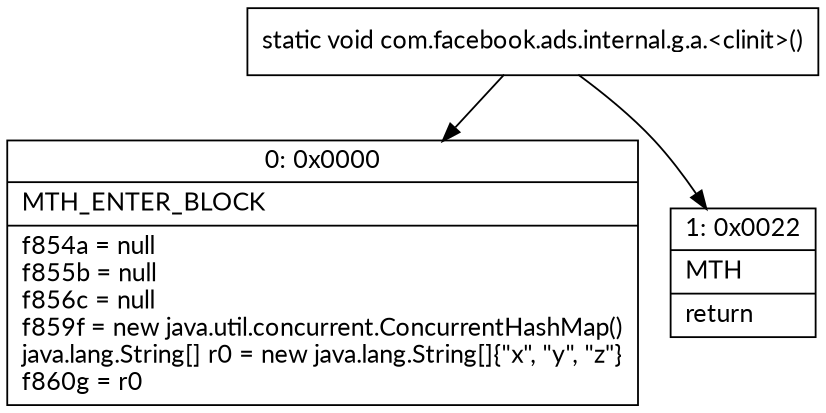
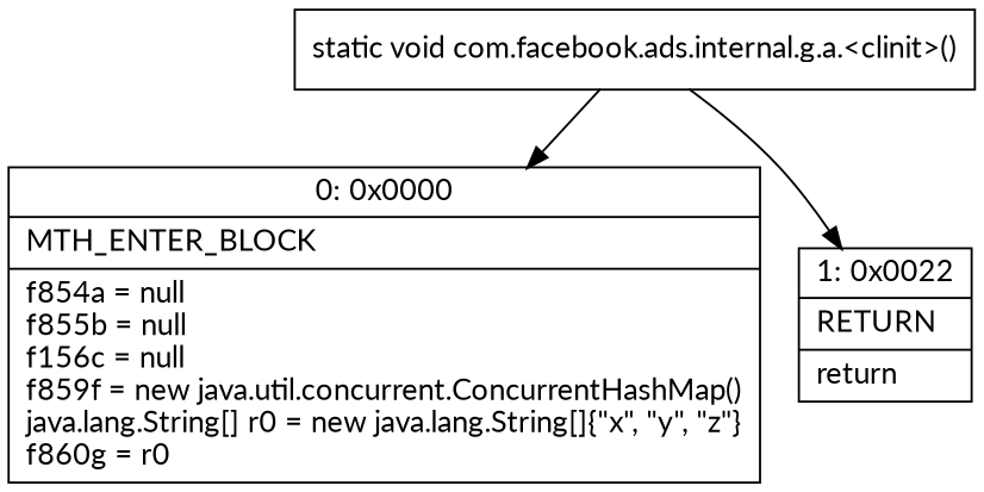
  digraph {
    fontname=Lato
    node [fontname=Lato shape=record]
    edge [fontname=Lato]
-   n1 [label="{0\:\ 0x0000|MTH_ENTER_BLOCK\l|f854a = null\lf855b = null\lf856c = null\lf859f = new java.util.concurrent.ConcurrentHashMap()\ljava.lang.String[] r0 = new java.lang.String[]\{\"x\", \"y\", \"z\"\}\lf860g = r0\l}"]
-   n2 [label="{1\:\ 0x0022|MTH\l|return\l}"]
+   n1 [label="{0\:\ 0x0000|MTH_ENTER_BLOCK\l|f854a = null\lf855b = null\lf156c = null\lf859f = new java.util.concurrent.ConcurrentHashMap()\ljava.lang.String[] r0 = new java.lang.String[]\{\"x\", \"y\", \"z\"\}\lf860g = r0\l}"]
+   n2 [label="{1\:\ 0x0022|RETURN\l|return\l}"]
    n3 [label="{static void com.facebook.ads.internal.g.a.\<clinit\>() }"]
    n3 -> n1
    n3 -> n2
  }
